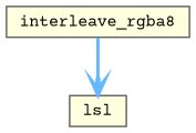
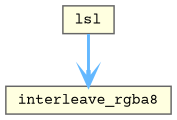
  digraph {
    rankdir=TB
    fontname="Courier Prime"
    node [fillcolor=lightyellow fontname="Courier Prime" fontsize=10 shape=box style=filled]
    n1 [color=gray40 fontcolor=black height=0.2 label=interleave_rgba8 width=0.4]
    n2 [color=grey40 height=0.2 label=lsl width=0.4]
-   n1 -> n2 [color=steelblue1 fontname="Courier Prime" fontsize=10 labelfontname=Helvetica labelfontsize=10 style=bold arrowhead=vee]
+   n2 -> n1 [color=steelblue1 fontname="Courier Prime" fontsize=10 labelfontname=Helvetica labelfontsize=10 style=bold arrowhead=vee]
  }
